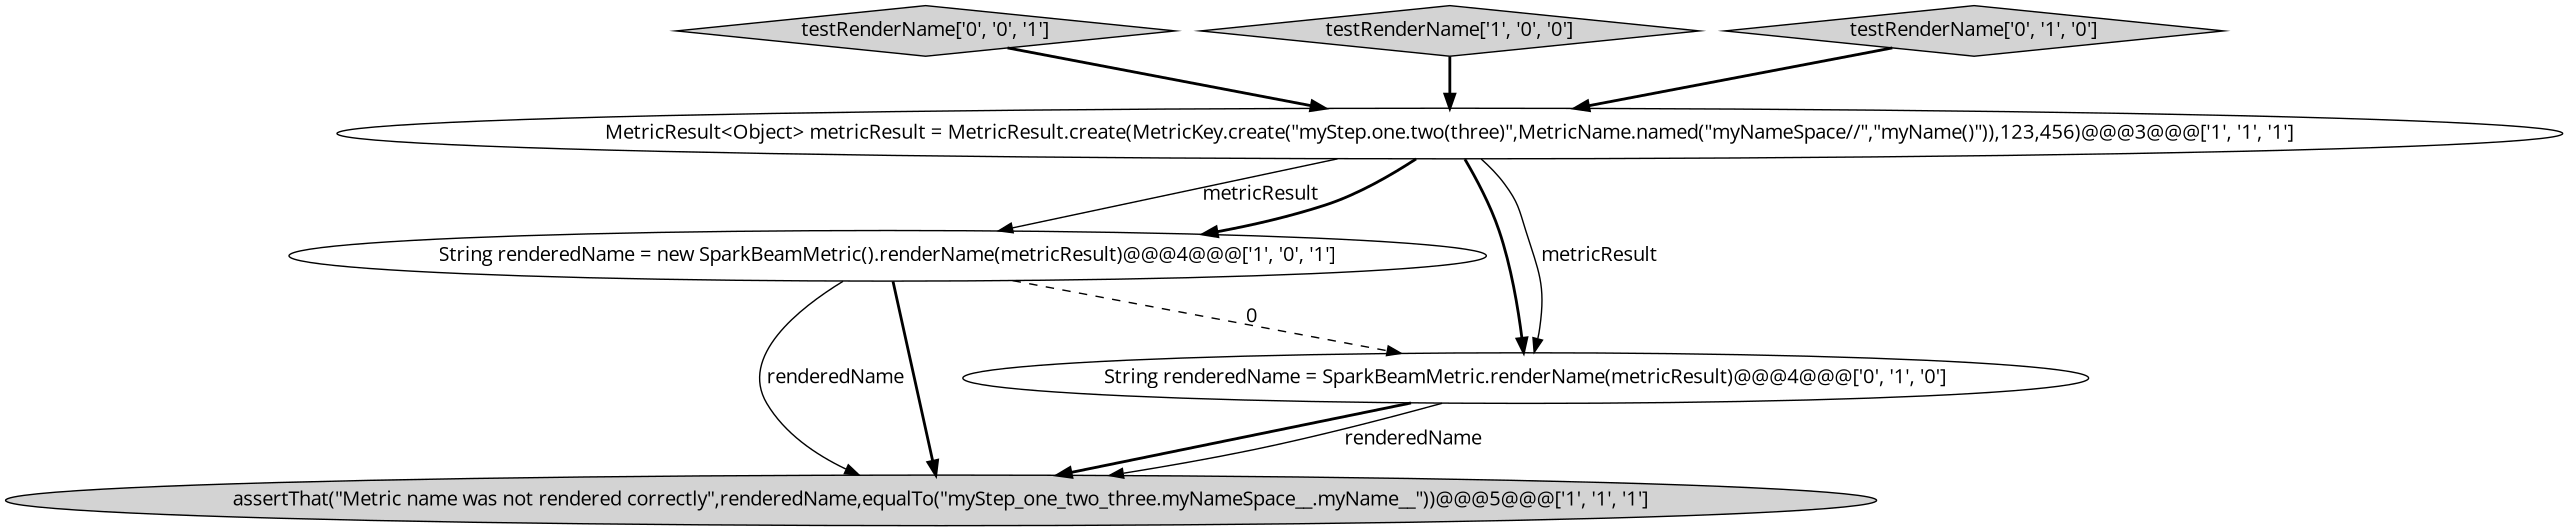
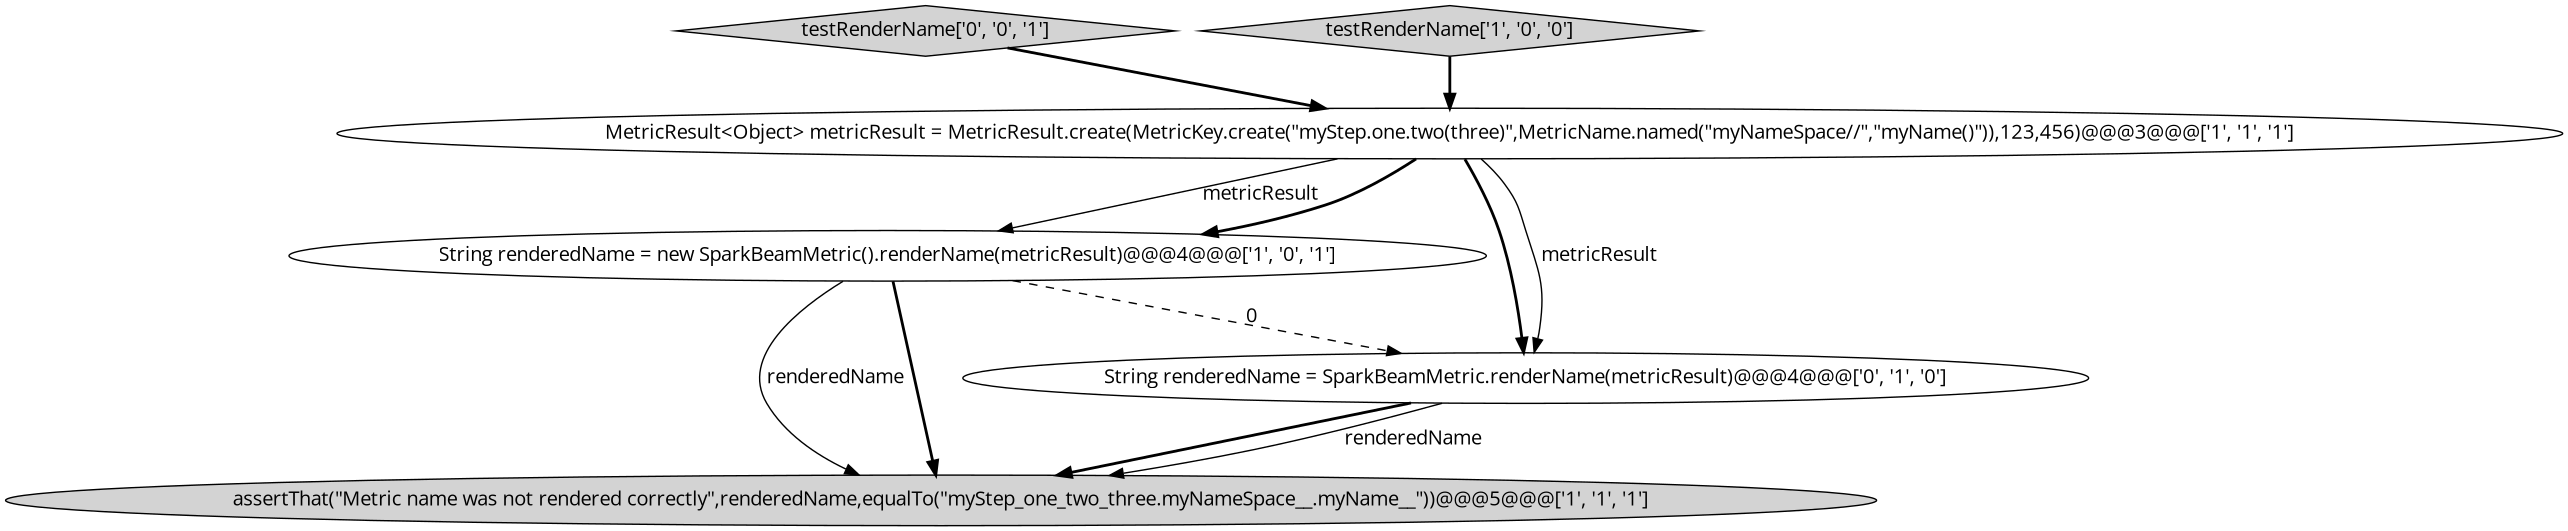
  digraph {
    fontname="Open Sans"
    node [fillcolor=lightgray shape=ellipse style=filled fontname="Open Sans"]
    edge [style=bold fontname="Open Sans"]
    n1 [fillcolor=white label="String renderedName = new SparkBeamMetric().renderName(metricResult)@@@4@@@['1', '0', '1']"]
    n2 [label="assertThat(\"Metric name was not rendered correctly\",renderedName,equalTo(\"myStep_one_two_three.myNameSpace__.myName__\"))@@@5@@@['1', '1', '1']"]
    n3 [fillcolor=white label="String renderedName = SparkBeamMetric.renderName(metricResult)@@@4@@@['0', '1', '0']"]
    n4 [label="testRenderName['0', '0', '1']" shape=diamond]
    n5 [fillcolor=white label="MetricResult<Object> metricResult = MetricResult.create(MetricKey.create(\"myStep.one.two(three)\",MetricName.named(\"myNameSpace//\",\"myName()\")),123,456)@@@3@@@['1', '1', '1']"]
    n6 [label="testRenderName['1', '0', '0']" shape=diamond]
-   n7 [label="testRenderName['0', '1', '0']" shape=diamond]
    n1 -> n2 [label=renderedName style=solid]
    n1 -> n2
    n1 -> n3 [label=0 style=dashed]
    n3 -> n2
    n3 -> n2 [label=renderedName style=solid]
    n4 -> n5
    n5 -> n1 [label=metricResult style=solid]
    n5 -> n1
    n5 -> n3
    n5 -> n3 [label=metricResult style=solid]
    n6 -> n5
-   n7 -> n5
  }
